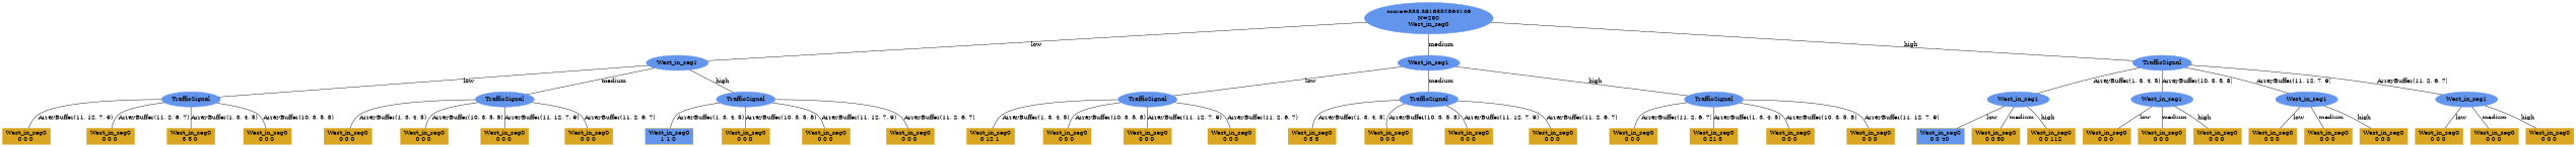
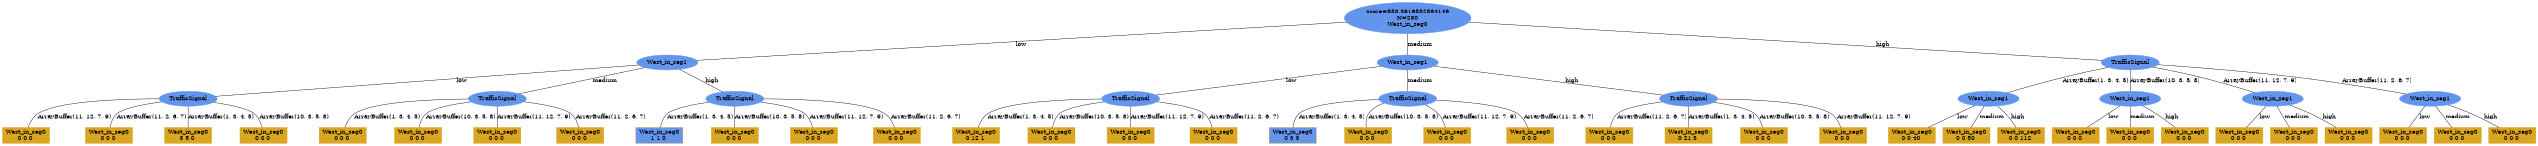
  digraph {
    fontname="DejaVu Serif"
    node [color=goldenrod fontname="DejaVu Serif" shape=box style=filled]
    edge [dir=none fontname="DejaVu Serif"]
-   n1 [color=cornflowerblue label="score=853.3916552864146\nN=290\nWest_in_seg0" shape=ellipse]
+   n1 [color=cornflowerblue label="score=853.3916552864146\nN=250\nWest_in_seg0" shape=ellipse]
    n2 [label="West_in_seg0\n0 0 0 "]
    n3 [color=cornflowerblue label=West_in_seg1 shape=ellipse]
    n4 [color=cornflowerblue label=West_in_seg1 shape=ellipse]
    n5 [color=cornflowerblue label=TrafficSignal shape=ellipse]
    n6 [color=cornflowerblue label=TrafficSignal shape=ellipse]
    n7 [color=cornflowerblue label=TrafficSignal shape=ellipse]
    n8 [label="West_in_seg0\n0 0 0 "]
    n9 [color=cornflowerblue label=TrafficSignal shape=ellipse]
    n10 [color=cornflowerblue label=TrafficSignal shape=ellipse]
    n11 [color=cornflowerblue label=TrafficSignal shape=ellipse]
    n12 [color=cornflowerblue label=TrafficSignal shape=ellipse]
    n13 [color=cornflowerblue label=West_in_seg1 shape=ellipse]
    n14 [color=cornflowerblue label=West_in_seg1 shape=ellipse]
    n15 [color=cornflowerblue label=West_in_seg1 shape=ellipse]
    n16 [color=cornflowerblue label=West_in_seg1 shape=ellipse]
    n17 [label="West_in_seg0\n3 5 0 "]
    n18 [label="West_in_seg0\n0 0 0 "]
    n19 [label="West_in_seg0\n0 0 0 "]
    n20 [label="West_in_seg0\n0 0 0 "]
    n21 [label="West_in_seg0\n0 0 0 "]
    n22 [label="West_in_seg0\n0 0 0 "]
    n23 [fillcolor=cornflowerblue label="West_in_seg0\n1 1 0 "]
    n24 [label="West_in_seg0\n0 0 0 "]
    n25 [label="West_in_seg0\n0 0 0 "]
    n26 [label="West_in_seg0\n0 0 0 "]
    n27 [label="West_in_seg0\n0 0 0 "]
    n28 [label="West_in_seg0\n0 12 1 "]
    n29 [label="West_in_seg0\n0 0 0 "]
    n30 [label="West_in_seg0\n0 0 0 "]
    n31 [label="West_in_seg0\n0 0 0 "]
-   n32 [label="West_in_seg0\n0 3 3 "]
+   n32 [label="West_in_seg0\n0 3 3 " fillcolor=cornflowerblue]
    n33 [label="West_in_seg0\n0 0 0 "]
    n34 [label="West_in_seg0\n0 0 0 "]
    n35 [label="West_in_seg0\n0 0 0 "]
    n36 [label="West_in_seg0\n0 21 3 "]
    n37 [label="West_in_seg0\n0 0 0 "]
    n38 [label="West_in_seg0\n0 0 0 "]
-   n39 [label="West_in_seg0\n0 0 40 " fillcolor=cornflowerblue]
+   n39 [label="West_in_seg0\n0 0 40 "]
    n40 [label="West_in_seg0\n0 0 50 "]
    n41 [label="West_in_seg0\n0 0 112 "]
    n42 [label="West_in_seg0\n0 0 0 "]
    n43 [label="West_in_seg0\n0 0 0 "]
    n44 [label="West_in_seg0\n0 0 0 "]
    n45 [label="West_in_seg0\n0 0 0 "]
    n46 [label="West_in_seg0\n0 0 0 "]
    n47 [label="West_in_seg0\n0 0 0 "]
    n48 [label="West_in_seg0\n0 0 0 "]
    n49 [label="West_in_seg0\n0 0 0 "]
    n50 [label="West_in_seg0\n0 0 0 "]
    subgraph sub_1 {
      rank=same
      n1
    }
    subgraph sub_2 {
      rank=same
      n2
    }
    subgraph sub_3 {
      rank=same
      n3
    }
    subgraph sub_4 {
      rank=same
      n4
    }
    subgraph sub_5 {
      rank=same
      n5
    }
    subgraph sub_6 {
      rank=same
      n6
    }
    subgraph sub_7 {
      rank=same
      n7
    }
    subgraph sub_8 {
      rank=same
      n8
    }
    subgraph sub_9 {
      rank=same
      n9
    }
    subgraph sub_10 {
      rank=same
      n10
    }
    subgraph sub_11 {
      rank=same
      n11
    }
    subgraph sub_12 {
      rank=same
      n12
    }
    subgraph sub_13 {
      rank=same
      n13
    }
    subgraph sub_14 {
      rank=same
      n14
    }
    subgraph sub_15 {
      rank=same
      n15
    }
    subgraph sub_16 {
      rank=same
      n16
    }
    subgraph sub_17 {
      rank=same
      n17
    }
    subgraph sub_18 {
      rank=same
      n18
    }
    subgraph sub_19 {
      rank=same
      n19
    }
    subgraph sub_20 {
      rank=same
      n20
    }
    subgraph sub_21 {
      rank=same
      n21
    }
    subgraph sub_22 {
      rank=same
      n22
    }
    subgraph sub_23 {
      rank=same
      n23
    }
    subgraph sub_24 {
      rank=same
      n24
    }
    subgraph sub_25 {
      rank=same
      n25
    }
    subgraph sub_26 {
      rank=same
      n26
    }
    subgraph sub_27 {
      rank=same
      n27
    }
    subgraph sub_28 {
      rank=same
      n28
    }
    subgraph sub_29 {
      rank=same
      n29
    }
    subgraph sub_30 {
      rank=same
      n30
    }
    subgraph sub_31 {
      rank=same
      n31
    }
    subgraph sub_32 {
      rank=same
      n32
    }
    subgraph sub_33 {
      rank=same
      n33
    }
    subgraph sub_34 {
      rank=same
      n34
    }
    subgraph sub_35 {
      rank=same
      n35
    }
    subgraph sub_36 {
      rank=same
      n36
    }
    subgraph sub_37 {
      rank=same
      n37
    }
    subgraph sub_38 {
      rank=same
      n38
    }
    subgraph sub_39 {
      rank=same
      n39
    }
    subgraph sub_40 {
      rank=same
      n40
    }
    subgraph sub_41 {
      rank=same
      n41
    }
    subgraph sub_42 {
      rank=same
      n42
    }
    subgraph sub_43 {
      rank=same
      n43
    }
    subgraph sub_44 {
      rank=same
      n44
    }
    subgraph sub_45 {
      rank=same
      n45
    }
    subgraph sub_46 {
      rank=same
      n46
    }
    subgraph sub_47 {
      rank=same
      n47
    }
    subgraph sub_48 {
      rank=same
      n48
    }
    subgraph sub_49 {
      rank=same
      n49
    }
    subgraph sub_50 {
      rank=same
      n50
    }
    n1 -> n3 [label=low]
    n1 -> n4 [label=medium]
    n1 -> n5 [label=high]
    n3 -> n6 [label=low]
    n3 -> n7 [label=medium]
    n3 -> n9 [label=high]
    n4 -> n10 [label=low]
    n4 -> n11 [label=medium]
    n4 -> n12 [label=high]
    n5 -> n13 [label="ArrayBuffer(1, 3, 4, 5)"]
    n5 -> n14 [label="ArrayBuffer(10, 3, 5, 8)"]
    n5 -> n15 [label="ArrayBuffer(11, 12, 7, 9)"]
    n5 -> n16 [label="ArrayBuffer(11, 2, 6, 7)"]
    n6 -> n2 [label="ArrayBuffer(11, 12, 7, 9)"]
    n6 -> n8 [label="ArrayBuffer(11, 2, 6, 7)"]
    n6 -> n17 [label="ArrayBuffer(1, 3, 4, 5)"]
    n6 -> n18 [label="ArrayBuffer(10, 3, 5, 8)"]
    n7 -> n19 [label="ArrayBuffer(1, 3, 4, 5)"]
    n7 -> n20 [label="ArrayBuffer(10, 3, 5, 8)"]
    n7 -> n21 [label="ArrayBuffer(11, 12, 7, 9)"]
    n7 -> n22 [label="ArrayBuffer(11, 2, 6, 7)"]
    n9 -> n23 [label="ArrayBuffer(1, 3, 4, 5)"]
    n9 -> n24 [label="ArrayBuffer(10, 3, 5, 8)"]
    n9 -> n26 [label="ArrayBuffer(11, 12, 7, 9)"]
    n9 -> n27 [label="ArrayBuffer(11, 2, 6, 7)"]
    n10 -> n28 [label="ArrayBuffer(1, 3, 4, 5)"]
    n10 -> n29 [label="ArrayBuffer(10, 3, 5, 8)"]
    n10 -> n30 [label="ArrayBuffer(11, 12, 7, 9)"]
    n10 -> n31 [label="ArrayBuffer(11, 2, 6, 7)"]
    n11 -> n32 [label="ArrayBuffer(1, 3, 4, 5)"]
    n11 -> n33 [label="ArrayBuffer(10, 3, 5, 8)"]
    n11 -> n34 [label="ArrayBuffer(11, 12, 7, 9)"]
    n11 -> n35 [label="ArrayBuffer(11, 2, 6, 7)"]
    n12 -> n25 [label="ArrayBuffer(11, 2, 6, 7)"]
    n12 -> n36 [label="ArrayBuffer(1, 3, 4, 5)"]
    n12 -> n37 [label="ArrayBuffer(10, 3, 5, 8)"]
    n12 -> n38 [label="ArrayBuffer(11, 12, 7, 9)"]
    n13 -> n39 [label=low]
    n13 -> n40 [label=medium]
    n13 -> n41 [label=high]
    n14 -> n42 [label=low]
    n14 -> n43 [label=medium]
    n14 -> n44 [label=high]
    n15 -> n45 [label=low]
    n15 -> n46 [label=medium]
    n15 -> n47 [label=high]
    n16 -> n48 [label=low]
    n16 -> n49 [label=medium]
    n16 -> n50 [label=high]
  }
